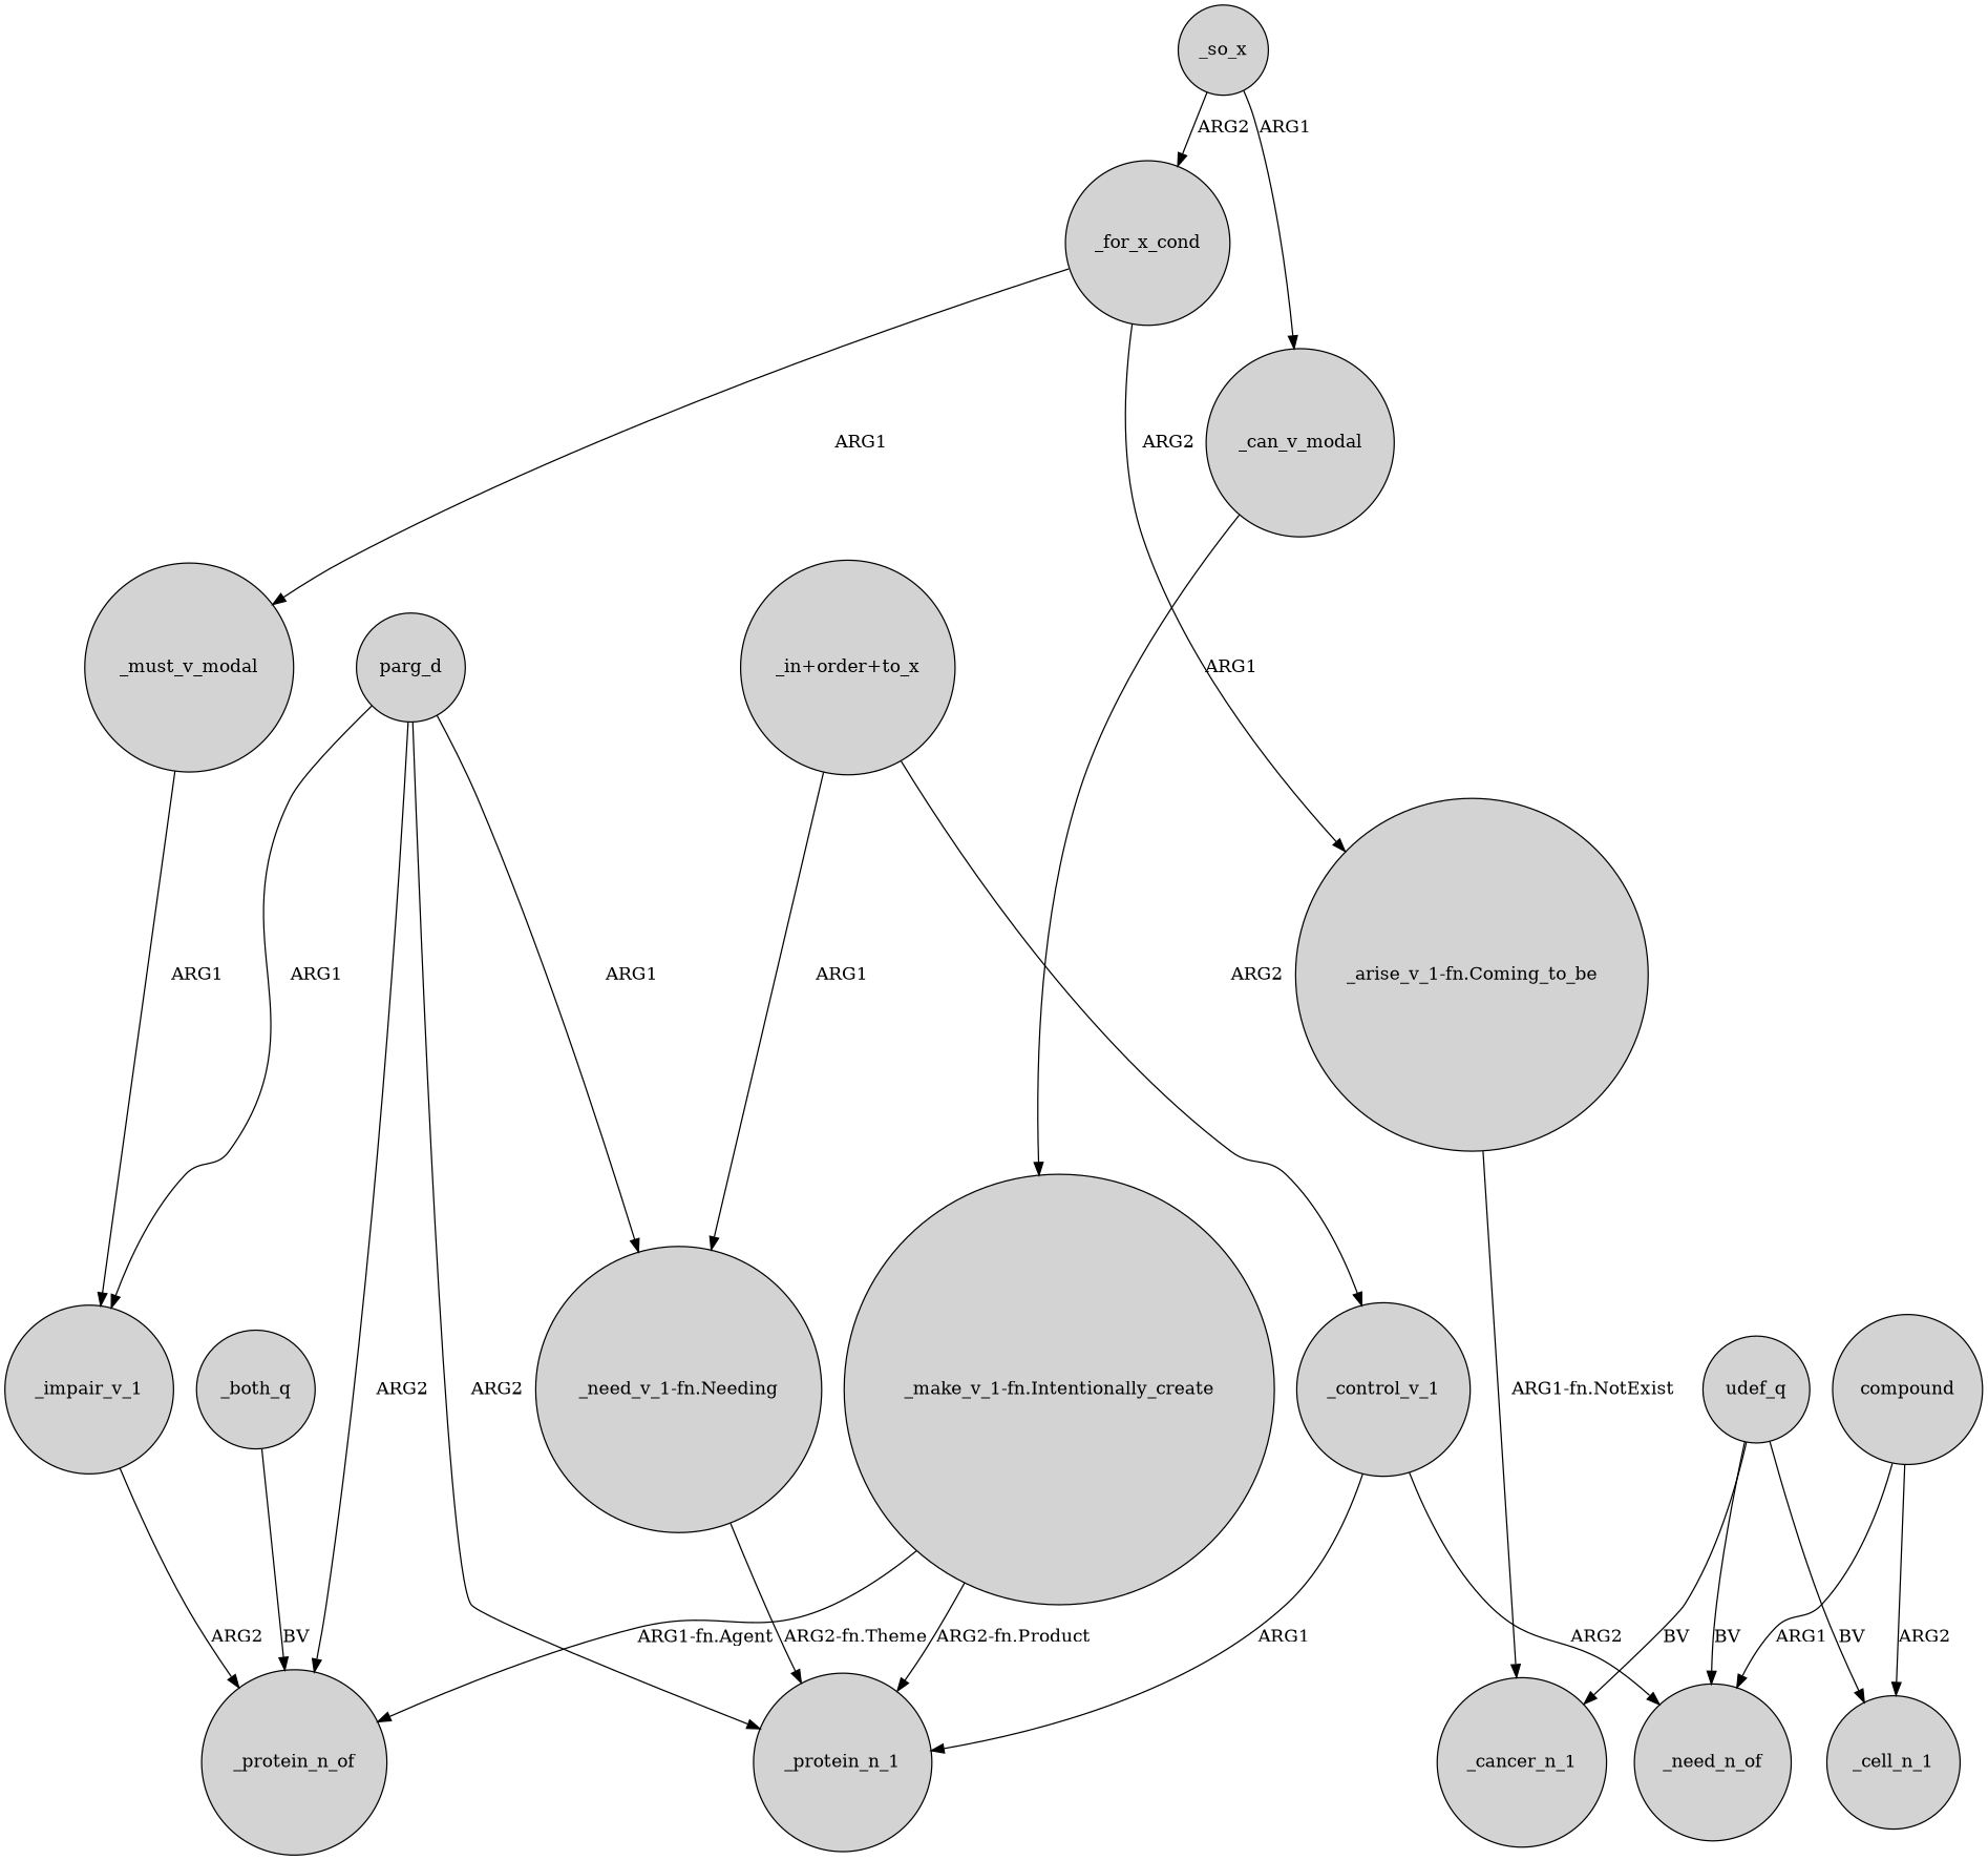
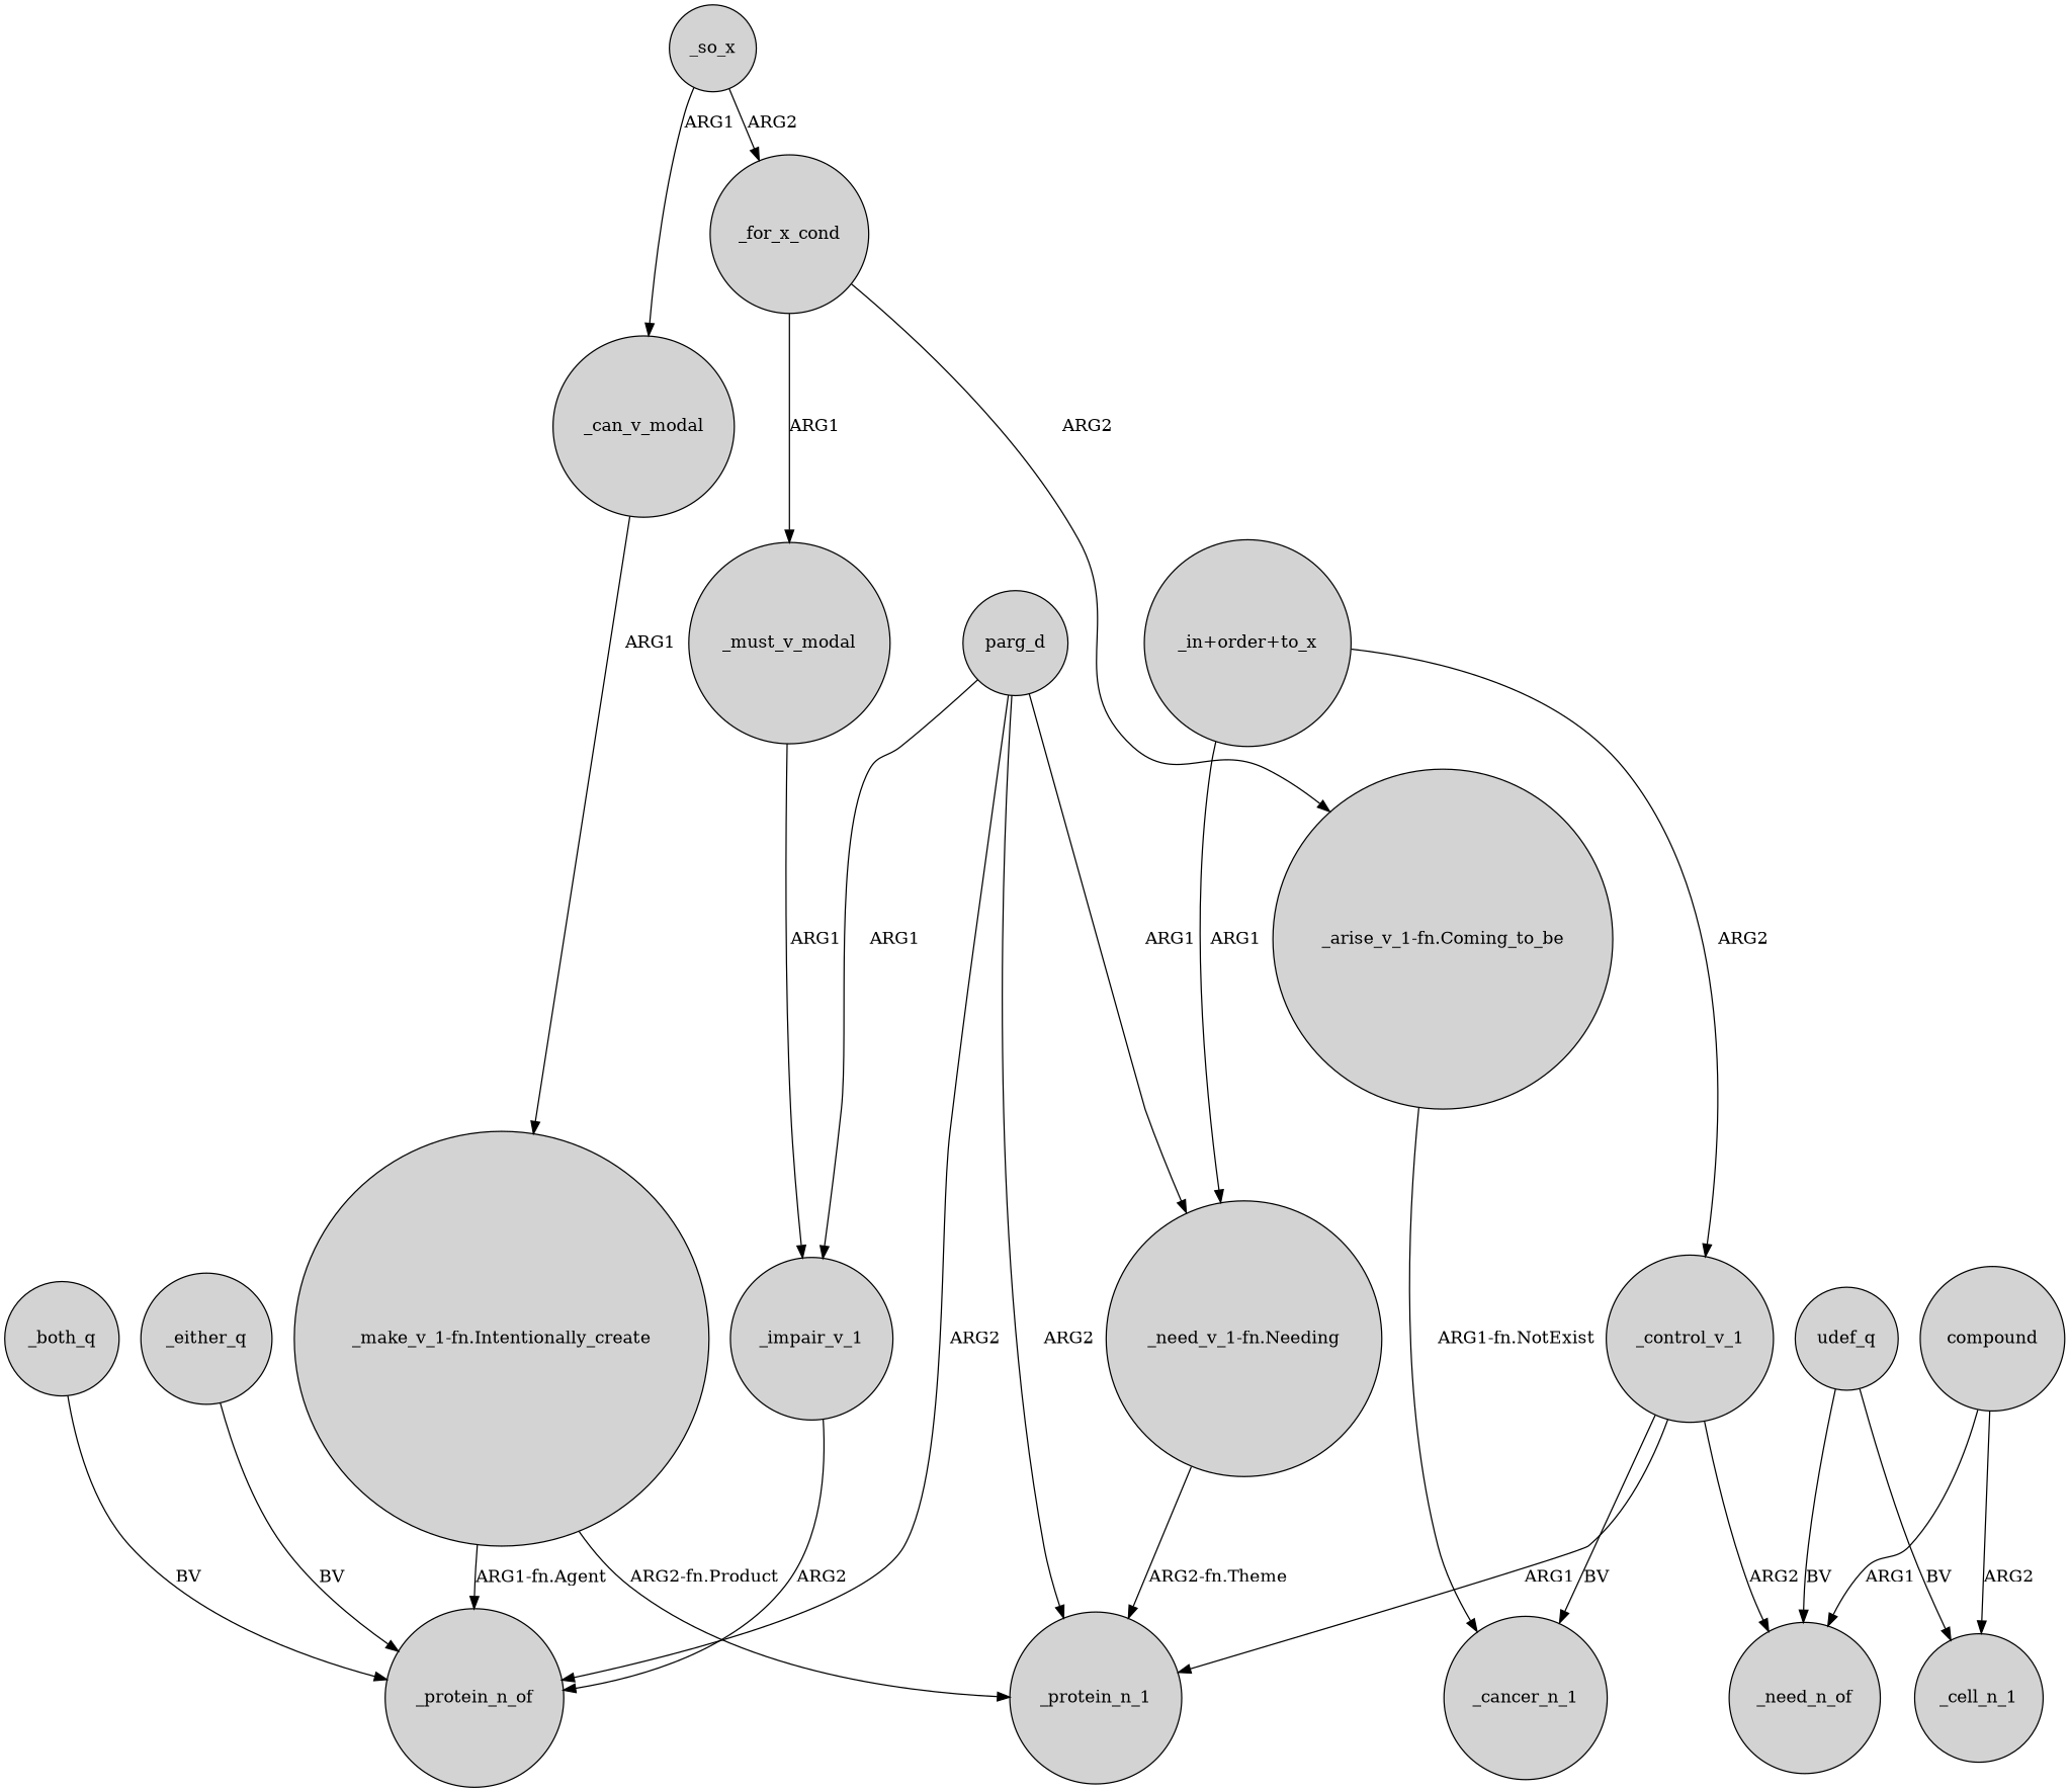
  digraph {
    node [shape=circle style=filled]
    _so_x
    _can_v_modal
    _for_x_cond
    "_make_v_1-fn.Intentionally_create"
    _must_v_modal
    "_arise_v_1-fn.Coming_to_be"
    _protein_n_1
    n8 [label=_protein_n_of]
    udef_q
    _cancer_n_1
    n11 [label=_need_n_of]
    _cell_n_1
    _impair_v_1
    "_in+order+to_x"
    _control_v_1
    "_need_v_1-fn.Needing"
    _both_q
+   _either_q
    parg_d
    compound
    _so_x -> _can_v_modal [label=ARG1]
    _so_x -> _for_x_cond [label=ARG2]
    _can_v_modal -> "_make_v_1-fn.Intentionally_create" [label=ARG1]
    _for_x_cond -> _must_v_modal [label=ARG1]
    _for_x_cond -> "_arise_v_1-fn.Coming_to_be" [label=ARG2]
    "_make_v_1-fn.Intentionally_create" -> _protein_n_1 [label="ARG2-fn.Product"]
    "_make_v_1-fn.Intentionally_create" -> n8 [label="ARG1-fn.Agent"]
    _must_v_modal -> _impair_v_1 [label=ARG1]
    "_arise_v_1-fn.Coming_to_be" -> _cancer_n_1 [label="ARG1-fn.NotExist"]
-   udef_q -> _cancer_n_1 [label=BV]
+   _control_v_1 -> _cancer_n_1 [label=BV]
    udef_q -> n11 [label=BV]
    udef_q -> _cell_n_1 [label=BV]
    _impair_v_1 -> n8 [label=ARG2]
    "_in+order+to_x" -> _control_v_1 [label=ARG2]
    "_in+order+to_x" -> "_need_v_1-fn.Needing" [label=ARG1]
    _control_v_1 -> _protein_n_1 [label=ARG1]
    _control_v_1 -> n11 [label=ARG2]
    "_need_v_1-fn.Needing" -> _protein_n_1 [label="ARG2-fn.Theme"]
    _both_q -> n8 [label=BV]
+   _either_q -> n8 [label=BV]
    parg_d -> _protein_n_1 [label=ARG2]
    parg_d -> n8 [label=ARG2]
    parg_d -> _impair_v_1 [label=ARG1]
    parg_d -> "_need_v_1-fn.Needing" [label=ARG1]
    compound -> n11 [label=ARG1]
    compound -> _cell_n_1 [label=ARG2]
  }
